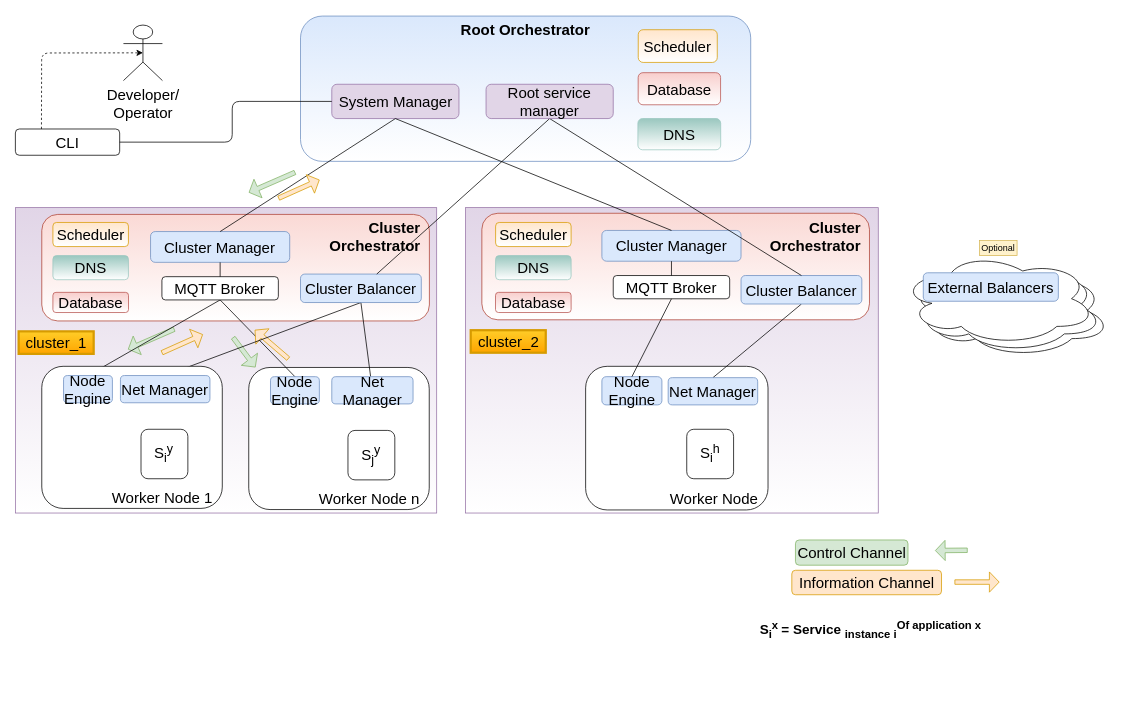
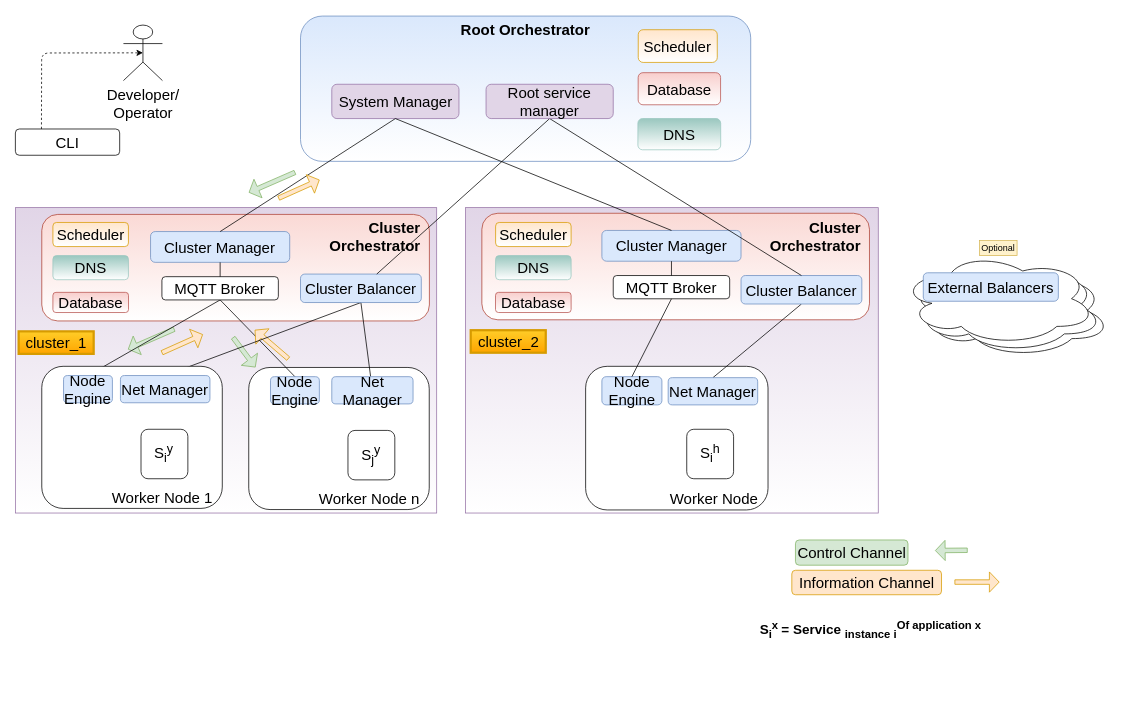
  <mxCell id="0" />
  <mxCell id="1" parent="0" />
  <mxCell id="2" value="" style="ellipse;shape=cloud;whiteSpace=wrap;html=1;" vertex="1" parent="1"><mxGeometry x="1220" y="352.17" width="260" height="123.12" as="geometry" /></mxCell>
  <mxCell id="3" value="" style="ellipse;shape=cloud;whiteSpace=wrap;html=1;" vertex="1" parent="1"><mxGeometry x="1210" y="345.88" width="260" height="123.12" as="geometry" /></mxCell>
  <mxCell id="4" value="CLI" style="rounded=1;whiteSpace=wrap;html=1;gradientColor=#ffffff;fontSize=20;" parent="1" vertex="1"><mxGeometry x="20" y="171.29" width="139" height="35" as="geometry" /></mxCell>
  <mxCell id="5" value="&lt;font style=&quot;font-size: 20px;&quot;&gt;&lt;b style=&quot;font-size: 20px;&quot;&gt;Root Orchestrator&lt;/b&gt;&lt;br style=&quot;font-size: 20px;&quot;&gt;&lt;/font&gt;" style="rounded=1;whiteSpace=wrap;html=1;fontSize=20;verticalAlign=top;rotation=0;gradientDirection=south;fillColor=#dae8fc;strokeColor=#6c8ebf;gradientColor=#ffffff;" parent="1" vertex="1"><mxGeometry x="400" y="20.8" width="600" height="193.62" as="geometry" /></mxCell>
  <mxCell id="6" value="&lt;font style=&quot;font-size: 20px;&quot;&gt;Scheduler&lt;/font&gt;" style="rounded=1;whiteSpace=wrap;html=1;fontSize=20;fillColor=#ffe6cc;strokeColor=#d79b00;rotation=0;verticalAlign=middle;gradientColor=#ffffff;" parent="1" vertex="1"><mxGeometry x="850.124" y="39.004" width="105.311" height="43.565" as="geometry" /></mxCell>
  <mxCell id="7" value="System Manager" style="rounded=1;whiteSpace=wrap;html=1;fontSize=20;fillColor=#e1d5e7;strokeColor=#9673a6;rotation=0;verticalAlign=middle;" parent="1" vertex="1"><mxGeometry x="441.69" y="111.66" width="169.5" height="45.73" as="geometry" /></mxCell>
  <mxCell id="8" value="&lt;font style=&quot;font-size: 20px;&quot;&gt;Database&lt;/font&gt;" style="rounded=1;whiteSpace=wrap;html=1;rotation=0;fillColor=#f8cecc;strokeColor=#b85450;gradientColor=#ffffff;fontSize=20;" parent="1" vertex="1"><mxGeometry x="850" y="96.23" width="109.84" height="42.77" as="geometry" /></mxCell>
- <mxCell id="9" value="" style="endArrow=none;html=1;fontSize=20;entryX=1;entryY=0.5;entryDx=0;entryDy=0;edgeStyle=orthogonalEdgeStyle;exitX=0;exitY=0.5;exitDx=0;exitDy=0;" parent="1" source="7" target="4" edge="1"><mxGeometry width="50" height="50" relative="1" as="geometry"><mxPoint x="659" y="137.29" as="sourcePoint" /><mxPoint x="339" y="156.29" as="targetPoint" /><Array as="points"><mxPoint x="309" y="134.66" /><mxPoint x="309" y="188.66" /></Array></mxGeometry></mxCell>
  <mxCell id="10" value="Control Channel" style="rounded=1;whiteSpace=wrap;html=1;fillColor=#d5e8d4;strokeColor=#82b366;fontSize=20;" parent="1" vertex="1"><mxGeometry x="1059.62" y="719" width="150" height="33.63" as="geometry" /></mxCell>
  <mxCell id="11" value="Information Channel" style="rounded=1;whiteSpace=wrap;html=1;fillColor=#ffe6cc;strokeColor=#d79b00;fontSize=20;" parent="1" vertex="1"><mxGeometry x="1054.8" y="759.4" width="199.5" height="32.62" as="geometry" /></mxCell>
  <mxCell id="12" value="" style="shape=flexArrow;endArrow=classic;html=1;strokeColor=#d79b00;fontSize=20;strokeWidth=1;width=6;fillColor=#ffe6cc;endSize=4;startSize=3;targetPerimeterSpacing=0;" parent="1" edge="1"><mxGeometry width="50" height="50" relative="1" as="geometry"><mxPoint x="1271.62" y="775.12" as="sourcePoint" /><mxPoint x="1331.62" y="775.12" as="targetPoint" /></mxGeometry></mxCell>
  <mxCell id="13" value="" style="endArrow=classic;html=1;fillColor=#d5e8d4;strokeColor=#82b366;shape=flexArrow;width=6;fontSize=20;endSize=4;" parent="1" edge="1"><mxGeometry width="50" height="50" relative="1" as="geometry"><mxPoint x="1289.12" y="732.73" as="sourcePoint" /><mxPoint x="1245.62" y="733.12" as="targetPoint" /></mxGeometry></mxCell>
  <mxCell id="14" value="Developer/ &lt;br style=&quot;font-size: 20px;&quot;&gt;Operator" style="shape=umlActor;verticalLabelPosition=bottom;labelBackgroundColor=#ffffff;verticalAlign=top;html=1;outlineConnect=0;rounded=1;gradientColor=#ffffff;fontSize=20;align=center;fontColor=#000000;" parent="1" vertex="1"><mxGeometry x="164" y="32.79" width="52" height="74" as="geometry" /></mxCell>
  <mxCell id="15" value="" style="endArrow=classic;dashed=1;html=1;fontSize=20;entryX=0.5;entryY=0.5;entryDx=0;entryDy=0;entryPerimeter=0;exitX=0.25;exitY=0;exitDx=0;exitDy=0;" parent="1" source="4" target="14" edge="1"><mxGeometry width="50" height="50" relative="1" as="geometry"><mxPoint x="-41" y="111.29" as="sourcePoint" /><mxPoint x="9" y="61.29" as="targetPoint" /><Array as="points"><mxPoint x="55" y="70" /></Array></mxGeometry></mxCell>
  <mxCell id="16" value="" style="group;rotation=0;fillColor=#e1d5e7;strokeColor=#9673a6;gradientColor=#ffffff;fontSize=20;container=0;" parent="1" vertex="1" connectable="0"><mxGeometry x="620" y="276.11" width="550" height="407" as="geometry" /></mxCell>
  <mxCell id="17" value="&lt;b style=&quot;font-size: 20px;&quot;&gt;Cluster &lt;br style=&quot;font-size: 20px;&quot;&gt;Orchestrator&lt;/b&gt;" style="rounded=1;whiteSpace=wrap;html=1;fontSize=20;verticalAlign=top;rotation=0;fillColor=#fad9d5;strokeColor=#ae4132;gradientColor=#ffffff;align=right;spacing=2;spacingRight=10;" parent="1" vertex="1"><mxGeometry x="641.68" y="283.59" width="516.6" height="142" as="geometry" /></mxCell>
  <mxCell id="18" value="Scheduler" style="rounded=1;whiteSpace=wrap;html=1;fontSize=20;fillColor=#ffe6cc;strokeColor=#d79b00;rotation=0;gradientColor=#ffffff;" parent="1" vertex="1"><mxGeometry x="659.998" y="295.86" width="100.659" height="32.13" as="geometry" /></mxCell>
  <mxCell id="19" value="Cluster Manager" style="rounded=1;whiteSpace=wrap;html=1;fillColor=#dae8fc;strokeColor=#6c8ebf;fontSize=20;verticalAlign=middle;" parent="1" vertex="1"><mxGeometry x="801.655" y="306.48" width="185.454" height="41" as="geometry" /></mxCell>
  <mxCell id="20" value="&lt;font style=&quot;font-size: 20px;&quot;&gt;Database&lt;/font&gt;" style="rounded=1;whiteSpace=wrap;html=1;rotation=0;fillColor=#f8cecc;strokeColor=#b85450;gradientColor=#ffffff;fontSize=20;" parent="1" vertex="1"><mxGeometry x="659.888" y="389" width="100.772" height="26.88" as="geometry" /></mxCell>
  <mxCell id="21" value="MQTT Broker" style="rounded=1;whiteSpace=wrap;html=1;strokeColor=#000000;fontSize=20;" parent="1" vertex="1"><mxGeometry x="816.79" y="366.59" width="155.18" height="31" as="geometry" /></mxCell>
  <mxCell id="22" style="rounded=0;orthogonalLoop=1;jettySize=auto;html=1;fontSize=20;endArrow=none;endFill=0;" parent="1" source="21" target="19" edge="1"><mxGeometry relative="1" as="geometry"><mxPoint x="4898.694" y="-10598.52" as="sourcePoint" /><mxPoint x="4802.017" y="-10756.52" as="targetPoint" /></mxGeometry></mxCell>
  <mxCell id="23" value="cluster_2" style="text;html=1;align=center;verticalAlign=middle;resizable=0;points=[];autosize=1;fontSize=20;gradientColor=#ffa500;fillColor=#ffcd28;strokeColor=#d79b00;strokeWidth=3;rotation=0;" parent="1" vertex="1"><mxGeometry x="626.85" y="439.47" width="100" height="30" as="geometry" /></mxCell>
  <mxCell id="24" value="&lt;font style=&quot;font-size: 20px;&quot;&gt;Worker Node&lt;/font&gt;" style="rounded=1;whiteSpace=wrap;html=1;fontSize=20;verticalAlign=bottom;rotation=0;labelPosition=center;verticalLabelPosition=middle;align=right;spacingRight=11;" parent="1" vertex="1"><mxGeometry x="780" y="487.59" width="243.07" height="191.41" as="geometry" /></mxCell>
  <mxCell id="25" value="S&lt;sub&gt;i&lt;/sub&gt;&lt;sup&gt;h&lt;/sup&gt;" style="rounded=1;whiteSpace=wrap;html=1;fontSize=20;rotation=0;" parent="1" vertex="1"><mxGeometry x="914.74" y="571.491" width="62.452" height="65.917" as="geometry" /></mxCell>
  <mxCell id="26" value="Node Engine" style="rounded=1;whiteSpace=wrap;html=1;fillColor=#dae8fc;strokeColor=#6c8ebf;fontSize=20;verticalAlign=middle;" parent="1" vertex="1"><mxGeometry x="801.66" y="501.39" width="80" height="37.61" as="geometry" /></mxCell>
  <mxCell id="27" style="rounded=0;orthogonalLoop=1;jettySize=auto;html=1;exitX=0.5;exitY=0;exitDx=0;exitDy=0;fontSize=20;endArrow=none;endFill=0;entryX=0.5;entryY=1;entryDx=0;entryDy=0;" parent="1" source="26" target="21" edge="1"><mxGeometry relative="1" as="geometry"><mxPoint x="1036.133" y="516.03" as="sourcePoint" /><mxPoint x="837.723" y="333.44" as="targetPoint" /></mxGeometry></mxCell>
  <mxCell id="28" style="rounded=0;orthogonalLoop=1;jettySize=auto;html=1;endArrow=none;endFill=0;entryX=0.5;entryY=0;entryDx=0;entryDy=0;exitX=0.5;exitY=1;exitDx=0;exitDy=0;" parent="1" source="7" target="19" edge="1"><mxGeometry relative="1" as="geometry"><mxPoint x="680" y="159" as="sourcePoint" /><mxPoint x="349.71" y="318" as="targetPoint" /></mxGeometry></mxCell>
  <mxCell id="29" value="" style="group;rotation=0;fillColor=#e1d5e7;strokeColor=#9673a6;gradientColor=#ffffff;fontSize=20;container=0;" parent="1" vertex="1" connectable="0"><mxGeometry x="20" y="276.11" width="561.5" height="407" as="geometry" /></mxCell>
  <mxCell id="30" value="" style="endArrow=classic;html=1;fillColor=#d5e8d4;strokeColor=#82b366;shape=flexArrow;width=6;fontSize=20;endSize=4;" parent="1" edge="1"><mxGeometry x="-3899.5" y="11147.63" width="50" height="50" as="geometry"><mxPoint x="232" y="438" as="sourcePoint" /><mxPoint x="170" y="465" as="targetPoint" /></mxGeometry></mxCell>
  <mxCell id="31" value="" style="endArrow=classic;html=1;fillColor=#d5e8d4;strokeColor=#82b366;shape=flexArrow;width=6;fontSize=20;endSize=4;" parent="1" edge="1"><mxGeometry x="-3931.5" y="11148.63" width="50" height="50" as="geometry"><mxPoint x="310" y="449" as="sourcePoint" /><mxPoint x="340" y="489" as="targetPoint" /></mxGeometry></mxCell>
  <mxCell id="32" value="" style="shape=flexArrow;endArrow=classic;html=1;strokeColor=#d79b00;fontSize=20;strokeWidth=1;width=6;fillColor=#ffe6cc;endSize=4;startSize=3;targetPerimeterSpacing=0;" parent="1" edge="1"><mxGeometry x="-3921.5" y="11134.63" width="50" height="50" as="geometry"><mxPoint x="215" y="469.63" as="sourcePoint" /><mxPoint x="270" y="445" as="targetPoint" /></mxGeometry></mxCell>
  <mxCell id="33" value="cluster_1" style="text;html=1;align=center;verticalAlign=middle;resizable=0;points=[];autosize=1;fontSize=20;gradientColor=#ffa500;fillColor=#ffcd28;strokeColor=#d79b00;strokeWidth=3;rotation=0;" parent="1" vertex="1"><mxGeometry x="24.35" y="440.99" width="100" height="30" as="geometry" /></mxCell>
  <mxCell id="34" value="&lt;b style=&quot;font-size: 20px;&quot;&gt;Cluster &lt;br style=&quot;font-size: 20px;&quot;&gt;Orchestrator&lt;/b&gt;" style="rounded=1;whiteSpace=wrap;html=1;fontSize=20;verticalAlign=top;rotation=0;fillColor=#fad9d5;strokeColor=#ae4132;gradientColor=#ffffff;align=right;spacing=2;spacingRight=10;" parent="1" vertex="1"><mxGeometry x="55.18" y="285.11" width="516.6" height="142" as="geometry" /></mxCell>
  <mxCell id="35" value="Scheduler" style="rounded=1;whiteSpace=wrap;html=1;fontSize=20;fillColor=#ffe6cc;strokeColor=#d79b00;rotation=0;gradientColor=#ffffff;" parent="1" vertex="1"><mxGeometry x="69.998" y="295.86" width="100.659" height="32.13" as="geometry" /></mxCell>
  <mxCell id="36" value="Cluster Manager" style="rounded=1;whiteSpace=wrap;html=1;fillColor=#dae8fc;strokeColor=#6c8ebf;fontSize=20;verticalAlign=middle;" parent="1" vertex="1"><mxGeometry x="200.155" y="308" width="185.454" height="41" as="geometry" /></mxCell>
  <mxCell id="37" value="&lt;font style=&quot;font-size: 20px;&quot;&gt;Database&lt;/font&gt;" style="rounded=1;whiteSpace=wrap;html=1;rotation=0;fillColor=#f8cecc;strokeColor=#b85450;gradientColor=#ffffff;fontSize=20;" parent="1" vertex="1"><mxGeometry x="69.998" y="389" width="100.772" height="26.88" as="geometry" /></mxCell>
  <mxCell id="38" style="edgeStyle=none;rounded=0;orthogonalLoop=1;jettySize=auto;html=1;exitX=0.5;exitY=1;exitDx=0;exitDy=0;entryX=0.5;entryY=0;entryDx=0;entryDy=0;endArrow=none;endFill=0;strokeColor=#000000;" parent="1" source="39" target="58" edge="1"><mxGeometry relative="1" as="geometry" /></mxCell>
  <mxCell id="39" value="MQTT Broker" style="rounded=1;whiteSpace=wrap;html=1;strokeColor=#000000;fontSize=20;" parent="1" vertex="1"><mxGeometry x="215.29" y="368.11" width="155.18" height="31" as="geometry" /></mxCell>
  <mxCell id="40" style="rounded=0;orthogonalLoop=1;jettySize=auto;html=1;fontSize=20;endArrow=none;endFill=0;" parent="1" source="39" target="36" edge="1"><mxGeometry x="-3854.82" y="11140.11" as="geometry"><mxPoint x="442.374" y="543.11" as="sourcePoint" /><mxPoint x="345.697" y="385.11" as="targetPoint" /></mxGeometry></mxCell>
  <mxCell id="41" value="&lt;font style=&quot;font-size: 20px&quot;&gt;Worker Node n&lt;/font&gt;" style="rounded=1;whiteSpace=wrap;html=1;fontSize=20;verticalAlign=bottom;rotation=0;labelPosition=center;verticalLabelPosition=middle;align=right;spacingRight=11;" parent="1" vertex="1"><mxGeometry x="331" y="489.11" width="240.566" height="189.369" as="geometry" /></mxCell>
  <mxCell id="42" value="S&lt;sub&gt;j&lt;/sub&gt;&lt;sup&gt;y&lt;/sup&gt;" style="rounded=1;whiteSpace=wrap;html=1;fontSize=20;rotation=0;" parent="1" vertex="1"><mxGeometry x="463.24" y="573.011" width="62.452" height="65.917" as="geometry" /></mxCell>
  <mxCell id="43" style="rounded=0;orthogonalLoop=1;jettySize=auto;html=1;fontSize=20;endArrow=none;endFill=0;entryX=0.5;entryY=1;entryDx=0;entryDy=0;exitX=0.5;exitY=0;exitDx=0;exitDy=0;" parent="1" source="47" target="39" edge="1"><mxGeometry x="-3861.5" y="11138.63" as="geometry"><mxPoint x="410.355" y="502.81" as="sourcePoint" /><mxPoint x="236.223" y="334.96" as="targetPoint" /></mxGeometry></mxCell>
  <mxCell id="44" value="" style="shape=flexArrow;endArrow=classic;html=1;strokeColor=#d79b00;fontSize=20;strokeWidth=1;width=6;fillColor=#ffe6cc;endSize=4;startSize=3;targetPerimeterSpacing=0;" parent="1" edge="1"><mxGeometry x="-3942.5" y="11138.63" width="50" height="50" as="geometry"><mxPoint x="384" y="477.63" as="sourcePoint" /><mxPoint x="339" y="439" as="targetPoint" /></mxGeometry></mxCell>
  <mxCell id="45" style="rounded=0;orthogonalLoop=1;jettySize=auto;html=1;exitX=0.5;exitY=1;exitDx=0;exitDy=0;endArrow=none;endFill=0;entryX=0.5;entryY=0;entryDx=0;entryDy=0;" parent="1" source="7" target="36" edge="1"><mxGeometry relative="1" as="geometry" /></mxCell>
  <mxCell id="46" value="&lt;h2&gt;S&lt;sub&gt;i&lt;/sub&gt;&lt;sup&gt;x &lt;/sup&gt;= Service&amp;nbsp;&lt;sub&gt;instance i&lt;/sub&gt;&lt;sup&gt;Of application x&lt;/sup&gt;&lt;/h2&gt;" style="text;html=1;strokeColor=none;fillColor=none;align=center;verticalAlign=middle;whiteSpace=wrap;rounded=0;" parent="1" vertex="1"><mxGeometry x="1010" y="763.72" width="300" height="147.68" as="geometry" /></mxCell>
  <mxCell id="47" value="Node Engine" style="rounded=1;whiteSpace=wrap;html=1;fillColor=#dae8fc;strokeColor=#6c8ebf;fontSize=20;verticalAlign=middle;" parent="1" vertex="1"><mxGeometry x="360" y="501.39" width="65.13" height="36.3" as="geometry" /></mxCell>
  <mxCell id="48" style="rounded=0;orthogonalLoop=1;jettySize=auto;html=1;exitX=0.5;exitY=1;exitDx=0;exitDy=0;entryX=0.5;entryY=0;entryDx=0;entryDy=0;endArrow=none;endFill=0;" parent="1" source="50" target="59" edge="1"><mxGeometry relative="1" as="geometry" /></mxCell>
  <mxCell id="49" style="rounded=0;orthogonalLoop=1;jettySize=auto;html=1;exitX=0.5;exitY=1;exitDx=0;exitDy=0;endArrow=none;endFill=0;" parent="1" source="50" target="60" edge="1"><mxGeometry relative="1" as="geometry" /></mxCell>
  <mxCell id="50" value="Cluster Balancer" style="rounded=1;whiteSpace=wrap;html=1;fillColor=#dae8fc;strokeColor=#6c8ebf;fontSize=20;verticalAlign=middle;" parent="1" vertex="1"><mxGeometry x="400" y="364.64" width="161" height="37.95" as="geometry" /></mxCell>
  <mxCell id="51" style="edgeStyle=none;rounded=0;orthogonalLoop=1;jettySize=auto;html=1;exitX=0.5;exitY=1;exitDx=0;exitDy=0;entryX=0.5;entryY=0;entryDx=0;entryDy=0;endArrow=none;endFill=0;strokeColor=#000000;" parent="1" source="52" target="61" edge="1"><mxGeometry relative="1" as="geometry" /></mxCell>
  <mxCell id="52" value="Cluster Balancer" style="rounded=1;whiteSpace=wrap;html=1;fillColor=#dae8fc;strokeColor=#6c8ebf;fontSize=20;verticalAlign=middle;" parent="1" vertex="1"><mxGeometry x="987.11" y="366.59" width="161" height="37.95" as="geometry" /></mxCell>
  <mxCell id="53" style="rounded=0;orthogonalLoop=1;jettySize=auto;html=1;exitX=0.5;exitY=1;exitDx=0;exitDy=0;endArrow=none;endFill=0;" parent="1" source="55" target="50" edge="1"><mxGeometry relative="1" as="geometry" /></mxCell>
  <mxCell id="54" style="edgeStyle=none;rounded=0;orthogonalLoop=1;jettySize=auto;html=1;exitX=0.5;exitY=1;exitDx=0;exitDy=0;entryX=0.5;entryY=0;entryDx=0;entryDy=0;endArrow=none;endFill=0;" parent="1" source="55" target="52" edge="1"><mxGeometry relative="1" as="geometry" /></mxCell>
  <mxCell id="55" value="Root service manager" style="rounded=1;whiteSpace=wrap;html=1;fontSize=20;fillColor=#e1d5e7;strokeColor=#9673a6;rotation=0;verticalAlign=middle;" parent="1" vertex="1"><mxGeometry x="647.29" y="111.66" width="169.5" height="45.73" as="geometry" /></mxCell>
  <mxCell id="56" value="&lt;font style=&quot;font-size: 20px&quot;&gt;Worker Node 1&lt;/font&gt;" style="rounded=1;whiteSpace=wrap;html=1;fontSize=20;verticalAlign=bottom;rotation=0;labelPosition=center;verticalLabelPosition=middle;align=right;spacingRight=11;" parent="1" vertex="1"><mxGeometry x="55.18" y="487.59" width="240.566" height="189.369" as="geometry" /></mxCell>
  <mxCell id="57" value="S&lt;sub&gt;i&lt;/sub&gt;&lt;sup&gt;y&lt;/sup&gt;" style="rounded=1;whiteSpace=wrap;html=1;fontSize=20;rotation=0;" parent="1" vertex="1"><mxGeometry x="187.42" y="571.491" width="62.452" height="65.917" as="geometry" /></mxCell>
  <mxCell id="58" value="Node Engine" style="rounded=1;whiteSpace=wrap;html=1;fillColor=#dae8fc;strokeColor=#6c8ebf;fontSize=20;verticalAlign=middle;" parent="1" vertex="1"><mxGeometry x="84.18" y="499.87" width="65.13" height="36.3" as="geometry" /></mxCell>
  <mxCell id="59" value="Net Manager" style="rounded=1;whiteSpace=wrap;html=1;fillColor=#dae8fc;strokeColor=#6c8ebf;fontSize=20;verticalAlign=middle;" parent="1" vertex="1"><mxGeometry x="160" y="499.87" width="119.31" height="36.3" as="geometry" /></mxCell>
  <mxCell id="60" value="Net Manager" style="rounded=1;whiteSpace=wrap;html=1;fillColor=#dae8fc;strokeColor=#6c8ebf;fontSize=20;verticalAlign=middle;" parent="1" vertex="1"><mxGeometry x="441.69" y="501.39" width="108.31" height="36.3" as="geometry" /></mxCell>
  <mxCell id="61" value="Net Manager" style="rounded=1;whiteSpace=wrap;html=1;fillColor=#dae8fc;strokeColor=#6c8ebf;fontSize=20;verticalAlign=middle;" parent="1" vertex="1"><mxGeometry x="890" y="502.7" width="119.31" height="36.3" as="geometry" /></mxCell>
  <mxCell id="62" value="DNS" style="rounded=1;whiteSpace=wrap;html=1;fontSize=20;rotation=0;strokeColor=#9AC7BF;fillColor=#9AC7BF;gradientColor=#ffffff;" parent="1" vertex="1"><mxGeometry x="659.998" y="340.04" width="100.659" height="32.13" as="geometry" /></mxCell>
  <mxCell id="63" value="DNS" style="rounded=1;whiteSpace=wrap;html=1;fontSize=20;rotation=0;strokeColor=#9AC7BF;fillColor=#9AC7BF;gradientColor=#ffffff;" parent="1" vertex="1"><mxGeometry x="69.998" y="340.04" width="100.659" height="32.13" as="geometry" /></mxCell>
  <mxCell id="64" value="DNS" style="rounded=1;whiteSpace=wrap;html=1;fontSize=20;rotation=0;strokeColor=#9AC7BF;fillColor=#9AC7BF;gradientColor=#ffffff;" parent="1" vertex="1"><mxGeometry x="849.65" y="157.39" width="110.35" height="41.61" as="geometry" /></mxCell>
  <mxCell id="65" value="" style="endArrow=classic;html=1;fillColor=#d5e8d4;strokeColor=#82b366;shape=flexArrow;width=6;fontSize=20;endSize=4;" parent="1" edge="1"><mxGeometry x="-3738.5" y="10938.63" width="50" height="50" as="geometry"><mxPoint x="393" y="229" as="sourcePoint" /><mxPoint x="331" y="256" as="targetPoint" /></mxGeometry></mxCell>
  <mxCell id="66" value="" style="shape=flexArrow;endArrow=classic;html=1;strokeColor=#d79b00;fontSize=20;strokeWidth=1;width=6;fillColor=#ffe6cc;endSize=4;startSize=3;targetPerimeterSpacing=0;" parent="1" edge="1"><mxGeometry x="-3766.03" y="10928.63" width="50" height="50" as="geometry"><mxPoint x="370.47" y="263.63" as="sourcePoint" /><mxPoint x="425.47" y="239" as="targetPoint" /></mxGeometry></mxCell>
  <mxCell id="67" value="" style="ellipse;shape=cloud;whiteSpace=wrap;html=1;" vertex="1" parent="1"><mxGeometry x="1200" y="335.88" width="260" height="123.12" as="geometry" /></mxCell>
  <mxCell id="68" value="External Balancers" style="rounded=1;whiteSpace=wrap;html=1;fillColor=#dae8fc;strokeColor=#6c8ebf;fontSize=20;verticalAlign=middle;" vertex="1" parent="1"><mxGeometry x="1230" y="362.93" width="180" height="37.95" as="geometry" /></mxCell>
  <mxCell id="69" value="Optional" style="text;html=1;strokeColor=#d6b656;fillColor=#fff2cc;align=center;verticalAlign=middle;whiteSpace=wrap;rounded=0;" vertex="1" parent="1"><mxGeometry x="1305" y="320.04" width="50" height="20" as="geometry" /></mxCell>
